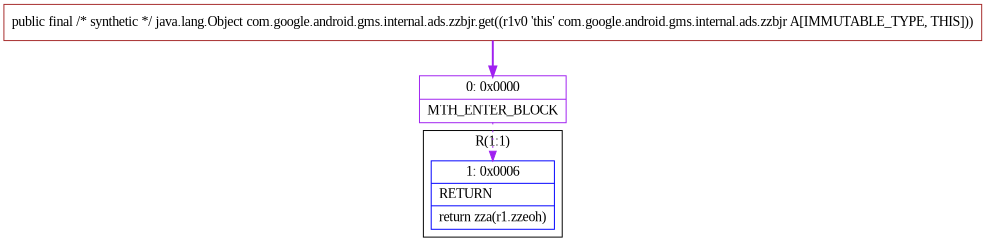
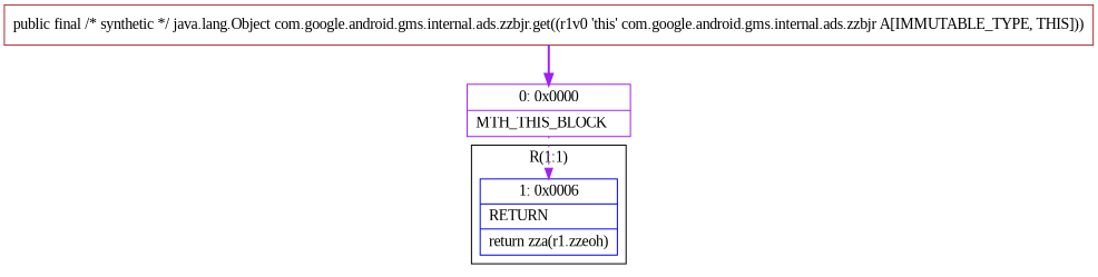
  digraph {
    fontname="Liberation Serif"
    node [shape=record fontname="Liberation Serif"]
    edge [color=purple fontname="Liberation Serif"]
    n1 [color=blue label="{1\:\ 0x0006|RETURN\l|return zza(r1.zzeoh)\l}"]
-   n2 [color=purple label="{0\:\ 0x0000|MTH_ENTER_BLOCK\l}"]
+   n2 [color=purple label="{0\:\ 0x0000|MTH_THIS_BLOCK\l}"]
    n3 [label="{public final \/* synthetic *\/ java.lang.Object com.google.android.gms.internal.ads.zzbjr.get((r1v0 'this' com.google.android.gms.internal.ads.zzbjr A[IMMUTABLE_TYPE, THIS])) }" color=brown]
    subgraph cluster_1 {
      label="R(1:1)"
      n1
    }
    n2 -> n1 [style=dotted]
    n3 -> n2 [style=bold]
  }
